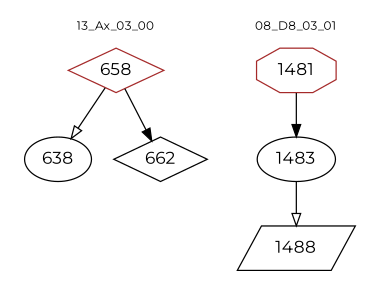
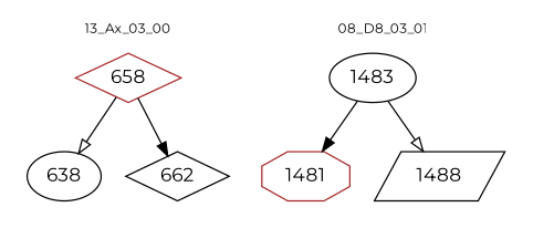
  digraph {
    fontname=Montserrat
    node [color=black fontname=Montserrat shape=diamond]
    edge [arrowhead=onormal color=black fontname=Montserrat]
    n1 [color=brown label=658]
    n2 [label=638 shape=ellipse]
    n3 [label=662]
    n4 [label=1483 shape=ellipse]
    n5 [color=brown label=1481 shape=octagon]
    n6 [label=1488 shape=parallelogram]
    subgraph cluster_1 {
      color=white
      fontsize=10
      label="13_Ax_03_00"
      n1
      n2
      n3
    }
    subgraph cluster_2 {
      color=white
      fontsize=10
      label="08_D8_03_01"
      n4
      n5
      n6
    }
    n1 -> n2
    n1 -> n3 [arrowhead=normal]
-   n5 -> n4 [arrowhead=normal]
+   n4 -> n5 [arrowhead=normal]
    n4 -> n6
  }
